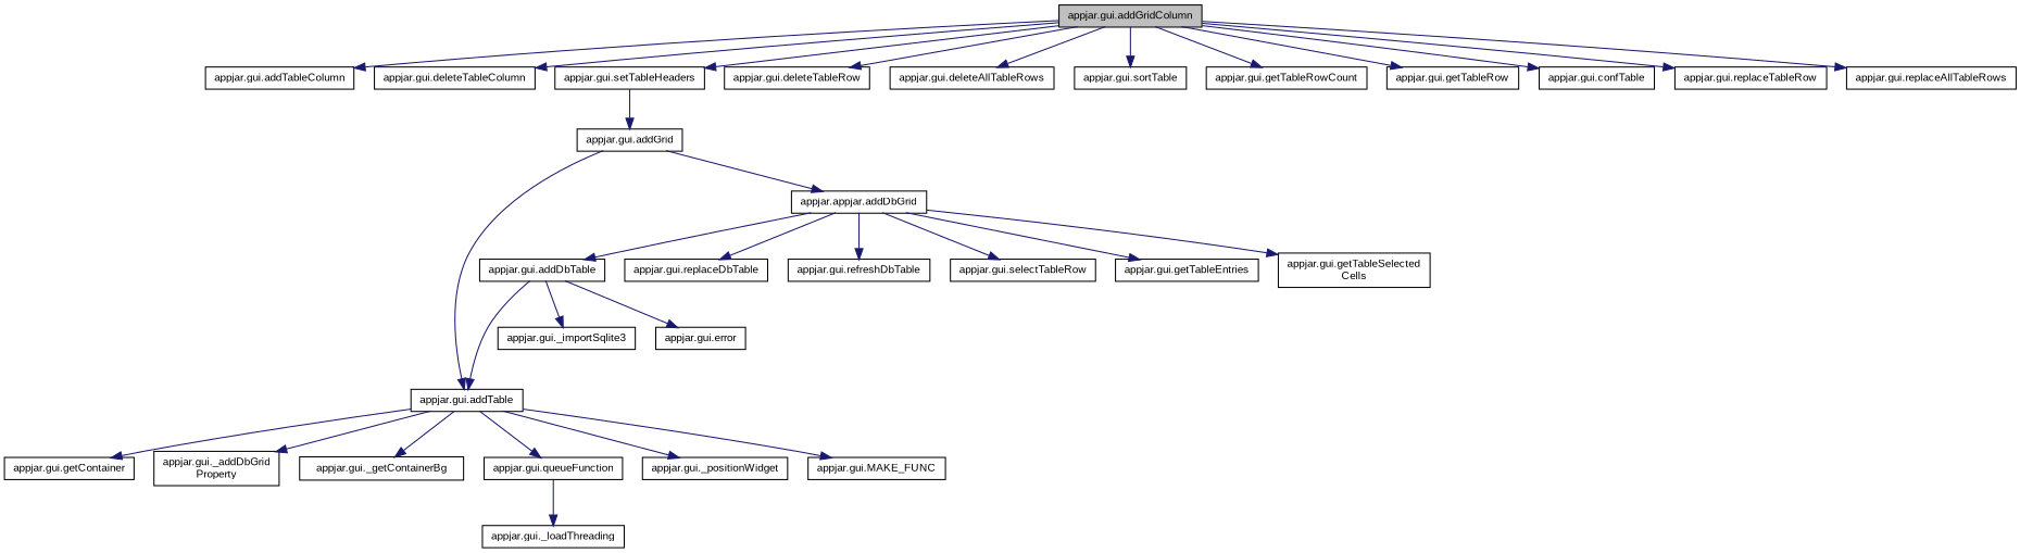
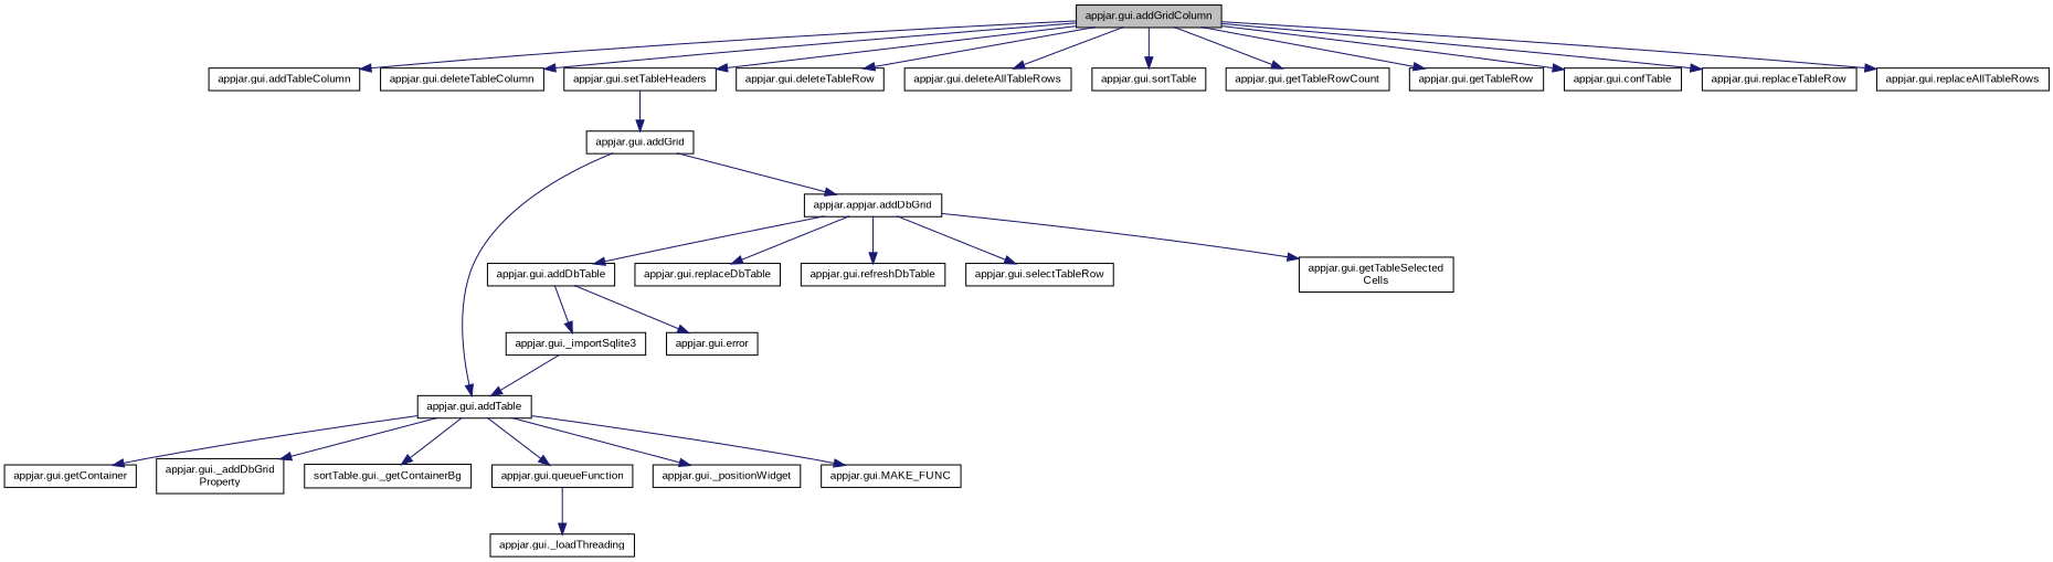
  digraph {
    fontname="Liberation Sans"
    rankdir=TB
    node [color=black fillcolor=white fontname="Liberation Sans" fontsize=10 shape=record style=filled]
    edge [color=midnightblue fontname="Liberation Sans" fontsize=10 labelfontname=Helvetica labelfontsize=10 style=solid]
    n1 [fillcolor=grey75 fontcolor=black height=0.2 label="appjar.gui.addGridColumn" width=0.4]
    n2 [height=0.2 label="appjar.gui.addTableColumn" width=0.4]
    n3 [height=0.2 label="appjar.gui.deleteTableColumn" width=0.4]
    n4 [height=0.2 label="appjar.gui.setTableHeaders" width=0.4]
    n5 [height=0.2 label="appjar.gui.deleteTableRow" width=0.4]
    n6 [height=0.2 label="appjar.gui.deleteAllTableRows" width=0.4]
    n7 [height=0.2 label="appjar.gui.sortTable" width=0.4]
    n8 [height=0.2 label="appjar.gui.getTableRowCount" width=0.4]
    n9 [height=0.2 label="appjar.gui.getTableRow" width=0.4]
    n10 [height=0.2 label="appjar.gui.confTable" width=0.4]
    n11 [height=0.2 label="appjar.gui.replaceTableRow" width=0.4]
    n12 [height=0.2 label="appjar.gui.replaceAllTableRows" width=0.4]
    n13 [height=0.2 label="appjar.gui.addGrid" width=0.4]
    n14 [height=0.2 label="appjar.gui.addTable" width=0.4]
    n15 [height=0.2 label="appjar.appjar.addDbGrid" width=0.4]
    n16 [height=0.2 label="appjar.gui.getContainer" width=0.4]
    n17 [height=0.2 label="appjar.gui._addDbGrid\lProperty" width=0.4]
-   n18 [height=0.2 label="appjar.gui._getContainerBg" width=0.4]
+   n18 [height=0.2 label="sortTable.gui._getContainerBg" width=0.4]
    n19 [height=0.2 label="appjar.gui.queueFunction" width=0.4]
    n20 [height=0.2 label="appjar.gui._positionWidget" width=0.4]
    n21 [height=0.2 label="appjar.gui.MAKE_FUNC" width=0.4]
    n22 [height=0.2 label="appjar.gui.addDbTable" width=0.4]
    n23 [height=0.2 label="appjar.gui.replaceDbTable" width=0.4]
    n24 [height=0.2 label="appjar.gui.refreshDbTable" width=0.4]
    n25 [height=0.2 label="appjar.gui.selectTableRow" width=0.4]
-   n26 [height=0.2 label="appjar.gui.getTableEntries" width=0.4]
    n27 [height=0.2 label="appjar.gui.getTableSelected\lCells" width=0.4]
    n28 [height=0.2 label="appjar.gui._loadThreading" width=0.4]
    n29 [height=0.2 label="appjar.gui._importSqlite3" width=0.4]
    n30 [height=0.2 label="appjar.gui.error" width=0.4]
    n1 -> n2
    n1 -> n3
    n1 -> n4
    n1 -> n5
    n1 -> n6
    n1 -> n7
    n1 -> n8
    n1 -> n9
    n1 -> n10
    n1 -> n11
    n1 -> n12
    n4 -> n13
    n13 -> n14
    n13 -> n15
    n14 -> n16
    n14 -> n17
    n14 -> n18
    n14 -> n19
    n14 -> n20
    n14 -> n21
    n15 -> n22
    n15 -> n23
    n15 -> n24
    n15 -> n25
-   n15 -> n26
    n15 -> n27
    n19 -> n28
-   n22 -> n14
+   n29 -> n14
    n22 -> n29
    n22 -> n30
  }
